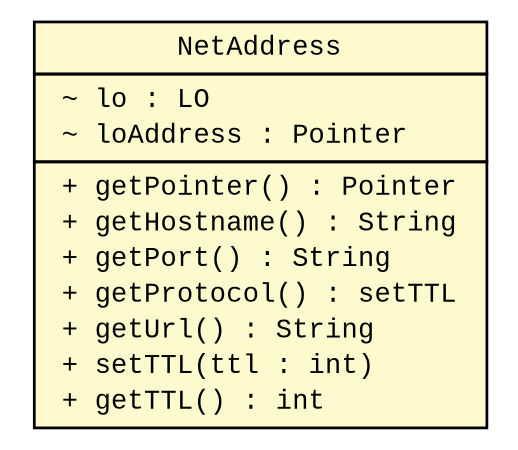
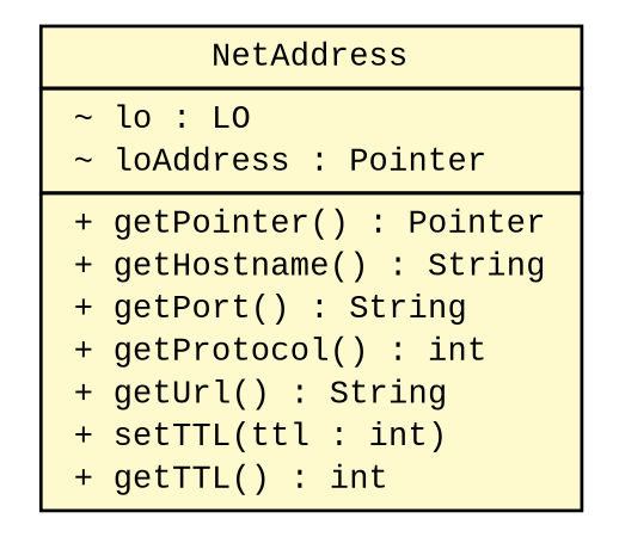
  digraph {
    nodesep=0.25
    ranksep=0.5
    fontname="Liberation Mono"
-   n1 [fontcolor=black fontname="Liberation Mono" fontsize=10.0 label=<<table title="ch.lowres.jlo.NetAddress" border="0" cellborder="1" cellspacing="0" cellpadding="2" port="p" bgcolor="lemonChiffon" href="./NetAddress.html"> 		<tr><td><table border="0" cellspacing="0" cellpadding="1"> <tr><td align="center" balign="center"> NetAddress </td></tr> 		</table></td></tr> 		<tr><td><table border="0" cellspacing="0" cellpadding="1"> <tr><td align="left" balign="left"> ~ lo : LO </td></tr> <tr><td align="left" balign="left"> ~ loAddress : Pointer </td></tr> 		</table></td></tr> 		<tr><td><table border="0" cellspacing="0" cellpadding="1"> <tr><td align="left" balign="left"> + getPointer() : Pointer </td></tr> <tr><td align="left" balign="left"> + getHostname() : String </td></tr> <tr><td align="left" balign="left"> + getPort() : String </td></tr> <tr><td align="left" balign="left"> + getProtocol() : setTTL </td></tr> <tr><td align="left" balign="left"> + getUrl() : String </td></tr> <tr><td align="left" balign="left"> + setTTL(ttl : int) </td></tr> <tr><td align="left" balign="left"> + getTTL() : int </td></tr> 		</table></td></tr> 		</table>> shape=plaintext]
+   n1 [fontcolor=black fontname="Liberation Mono" fontsize=10.0 label=<<table title="ch.lowres.jlo.NetAddress" border="0" cellborder="1" cellspacing="0" cellpadding="2" port="p" bgcolor="lemonChiffon" href="./NetAddress.html"> 		<tr><td><table border="0" cellspacing="0" cellpadding="1"> <tr><td align="center" balign="center"> NetAddress </td></tr> 		</table></td></tr> 		<tr><td><table border="0" cellspacing="0" cellpadding="1"> <tr><td align="left" balign="left"> ~ lo : LO </td></tr> <tr><td align="left" balign="left"> ~ loAddress : Pointer </td></tr> 		</table></td></tr> 		<tr><td><table border="0" cellspacing="0" cellpadding="1"> <tr><td align="left" balign="left"> + getPointer() : Pointer </td></tr> <tr><td align="left" balign="left"> + getHostname() : String </td></tr> <tr><td align="left" balign="left"> + getPort() : String </td></tr> <tr><td align="left" balign="left"> + getProtocol() : int </td></tr> <tr><td align="left" balign="left"> + getUrl() : String </td></tr> <tr><td align="left" balign="left"> + setTTL(ttl : int) </td></tr> <tr><td align="left" balign="left"> + getTTL() : int </td></tr> 		</table></td></tr> 		</table>> shape=plaintext]
  }
